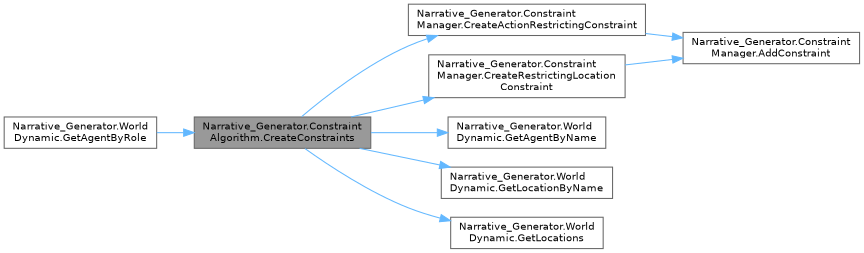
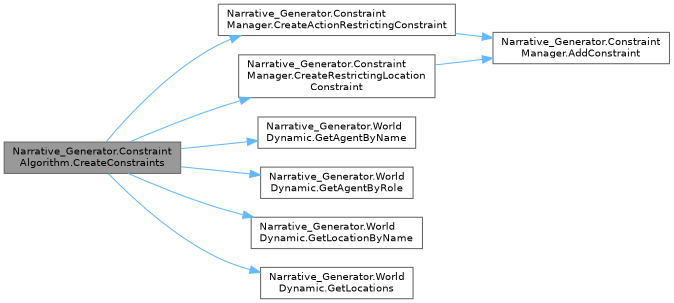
  digraph {
    rankdir=LR
    node [color=grey40 fillcolor=white fontname=Helvetica fontsize=10 shape=box style=filled]
    edge [color=steelblue1 fontname=Helvetica fontsize=10 labelfontname=Helvetica labelfontsize=10 style=solid]
    n1 [color=gray40 fillcolor=grey60 fontcolor=black height=0.2 label="Narrative_Generator.Constraint\lAlgorithm.CreateConstraints" width=0.4]
    n2 [height=0.2 label="Narrative_Generator.Constraint\lManager.CreateActionRestrictingConstraint" width=0.4]
    n3 [height=0.2 label="Narrative_Generator.Constraint\lManager.CreateRestrictingLocation\lConstraint" width=0.4]
    n4 [height=0.2 label="Narrative_Generator.World\lDynamic.GetAgentByName" width=0.4]
    n5 [height=0.2 label="Narrative_Generator.World\lDynamic.GetAgentByRole" width=0.4]
    n6 [height=0.2 label="Narrative_Generator.World\lDynamic.GetLocationByName" width=0.4]
    n7 [height=0.2 label="Narrative_Generator.World\lDynamic.GetLocations" width=0.4]
    n8 [height=0.2 label="Narrative_Generator.Constraint\lManager.AddConstraint" width=0.4]
    n1 -> n2
    n1 -> n3
    n1 -> n4
-   n5 -> n1
+   n1 -> n5
    n1 -> n6
    n1 -> n7
    n2 -> n8
    n3 -> n8
  }
